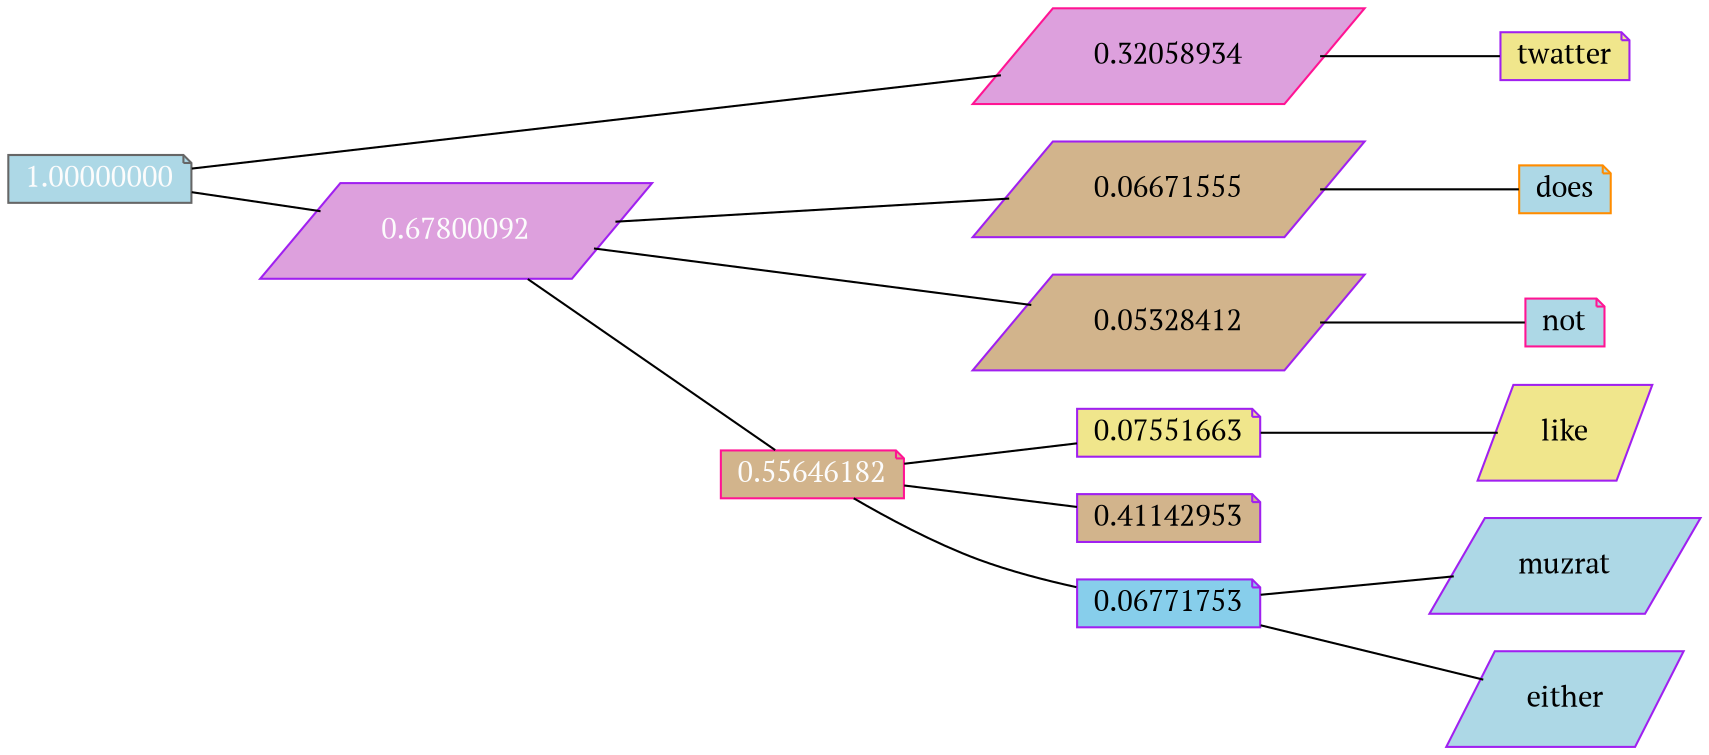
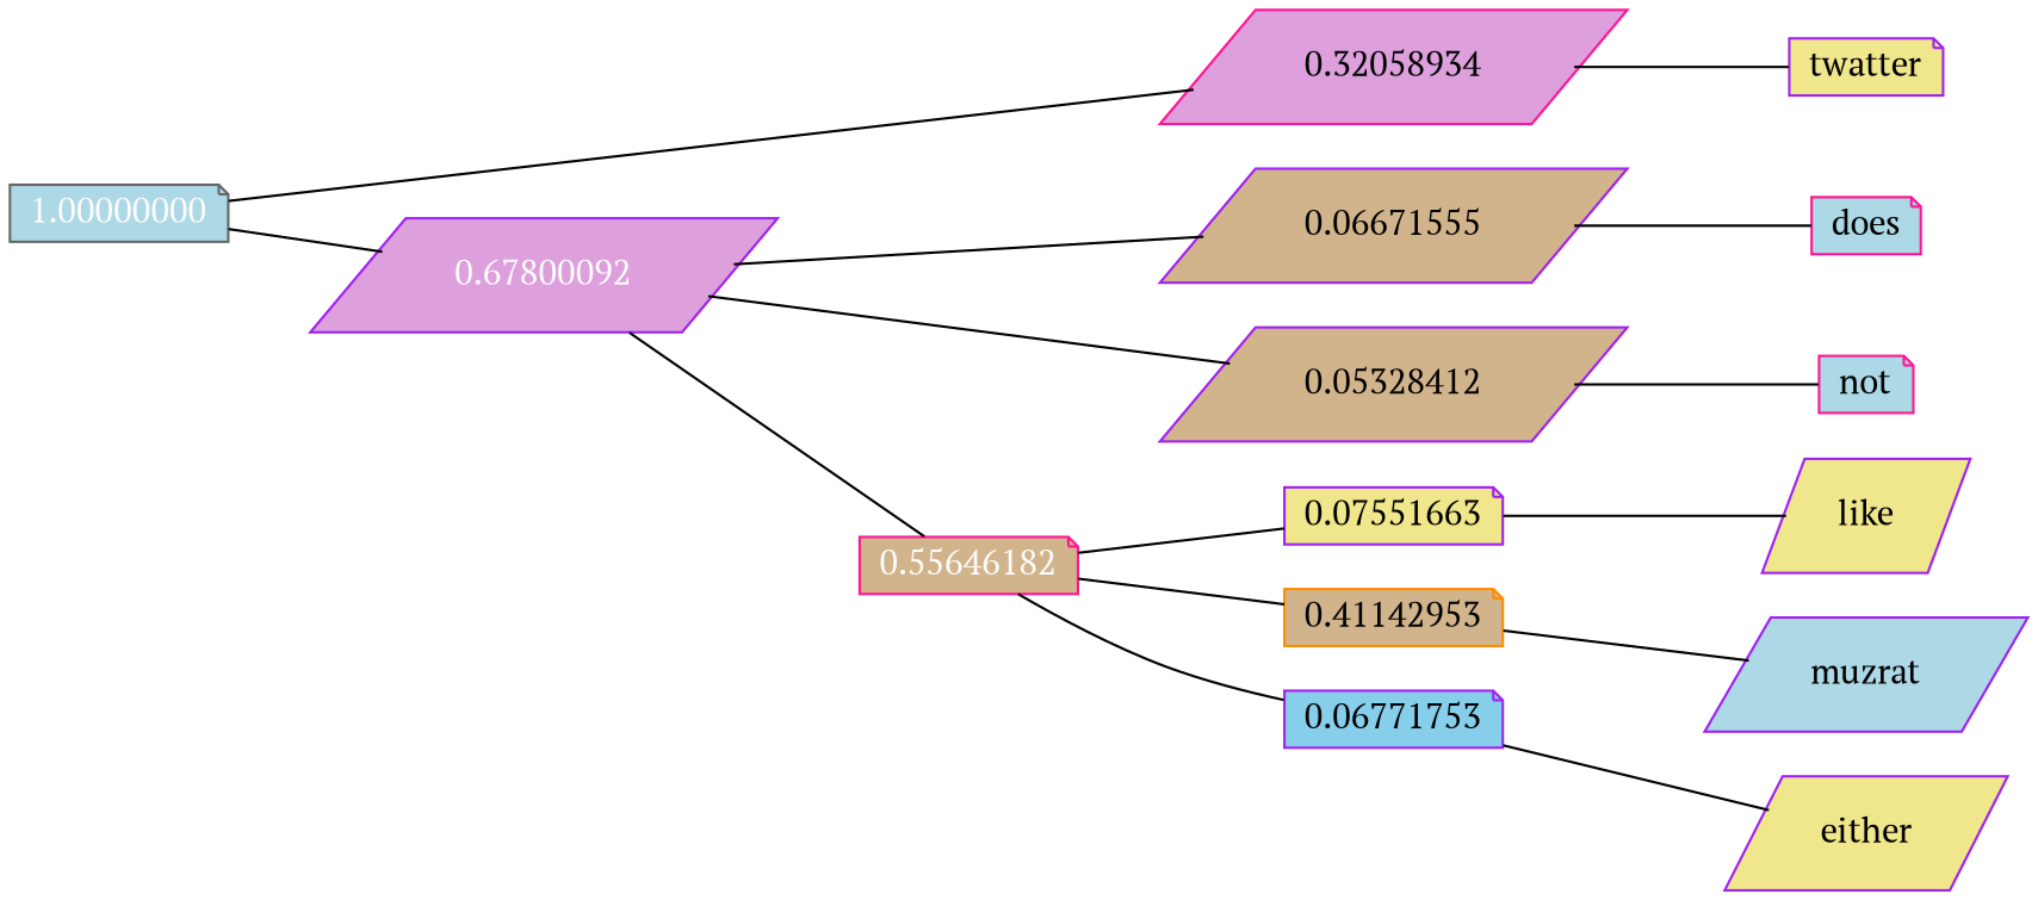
  graph {
    fontname="PT Serif"
    rankdir=LR
    node [color=purple fillcolor=khaki fontname="PT Serif" format=png nodesep=0.001 ordering=out overlap_scaling=0.01 ranksep=0.001 shape=note style=filled]
    edge [fontname="PT Serif"]
    n1 [height=0.15 label=twatter style="filled,solid" width=0.15]
-   n2 [color=darkorange fillcolor=lightblue height=0.15 label=does style="filled,solid" width=0.15]
+   n2 [color=deeppink fillcolor=lightblue height=0.15 label=does style="filled,solid" width=0.15]
    n3 [color=deeppink fillcolor=lightblue height=0.15 label=not style="filled,solid" width=0.15]
    n4 [height=0.15 label=like shape=parallelogram style="filled,solid" width=0.15]
    n5 [fillcolor=lightblue height=0.15 label=muzrat shape=parallelogram style="filled,solid" width=0.15]
-   n6 [fillcolor=lightblue height=0.15 label=either shape=parallelogram style="filled,solid" width=0.15]
+   n6 [height=0.15 label=either shape=parallelogram style="filled,solid" width=0.15]
    n7 [color=deeppink fillcolor=plum fontcolor=black height=0.15 label=0.32058934 shape=parallelogram width=0.15]
    n8 [fillcolor=tan fontcolor=black height=0.15 label=0.06671555 shape=parallelogram width=0.15]
    n9 [fillcolor=tan fontcolor=black height=0.15 label=0.05328412 shape=parallelogram width=0.15]
    n10 [fontcolor=black height=0.15 label=0.07551663 width=0.15]
-   n11 [fillcolor=tan fontcolor=black height=0.15 label=0.41142953 width=0.15]
+   n11 [color=darkorange fillcolor=tan fontcolor=black height=0.15 label=0.41142953 width=0.15]
    n12 [fillcolor=skyblue fontcolor=black height=0.15 label=0.06771753 width=0.15]
    n13 [color=gray40 fillcolor=lightblue fontcolor=grey99 height=0.15 label=1.00000000 width=0.15]
    n14 [fillcolor=plum fontcolor=grey99 height=0.15 label=0.67800092 shape=parallelogram width=0.15]
    n15 [color=deeppink fillcolor=tan fontcolor=grey99 height=0.15 label=0.55646182 width=0.15]
    subgraph sub_1 {
      rank=same
      n1
      n2
      n3
      n4
      n5
      n6
    }
    subgraph sub_2 {
      rank=same
      n7
      n8
      n9
      n10
      n11
      n12
    }
    n7 -- n1
    n8 -- n2
    n9 -- n3
    n10 -- n4
-   n12 -- n5
+   n11 -- n5
    n12 -- n6
    n13 -- n7
    n13 -- n14
    n14 -- n8
    n14 -- n9
    n14 -- n15
    n15 -- n10
    n15 -- n11
    n15 -- n12
  }
